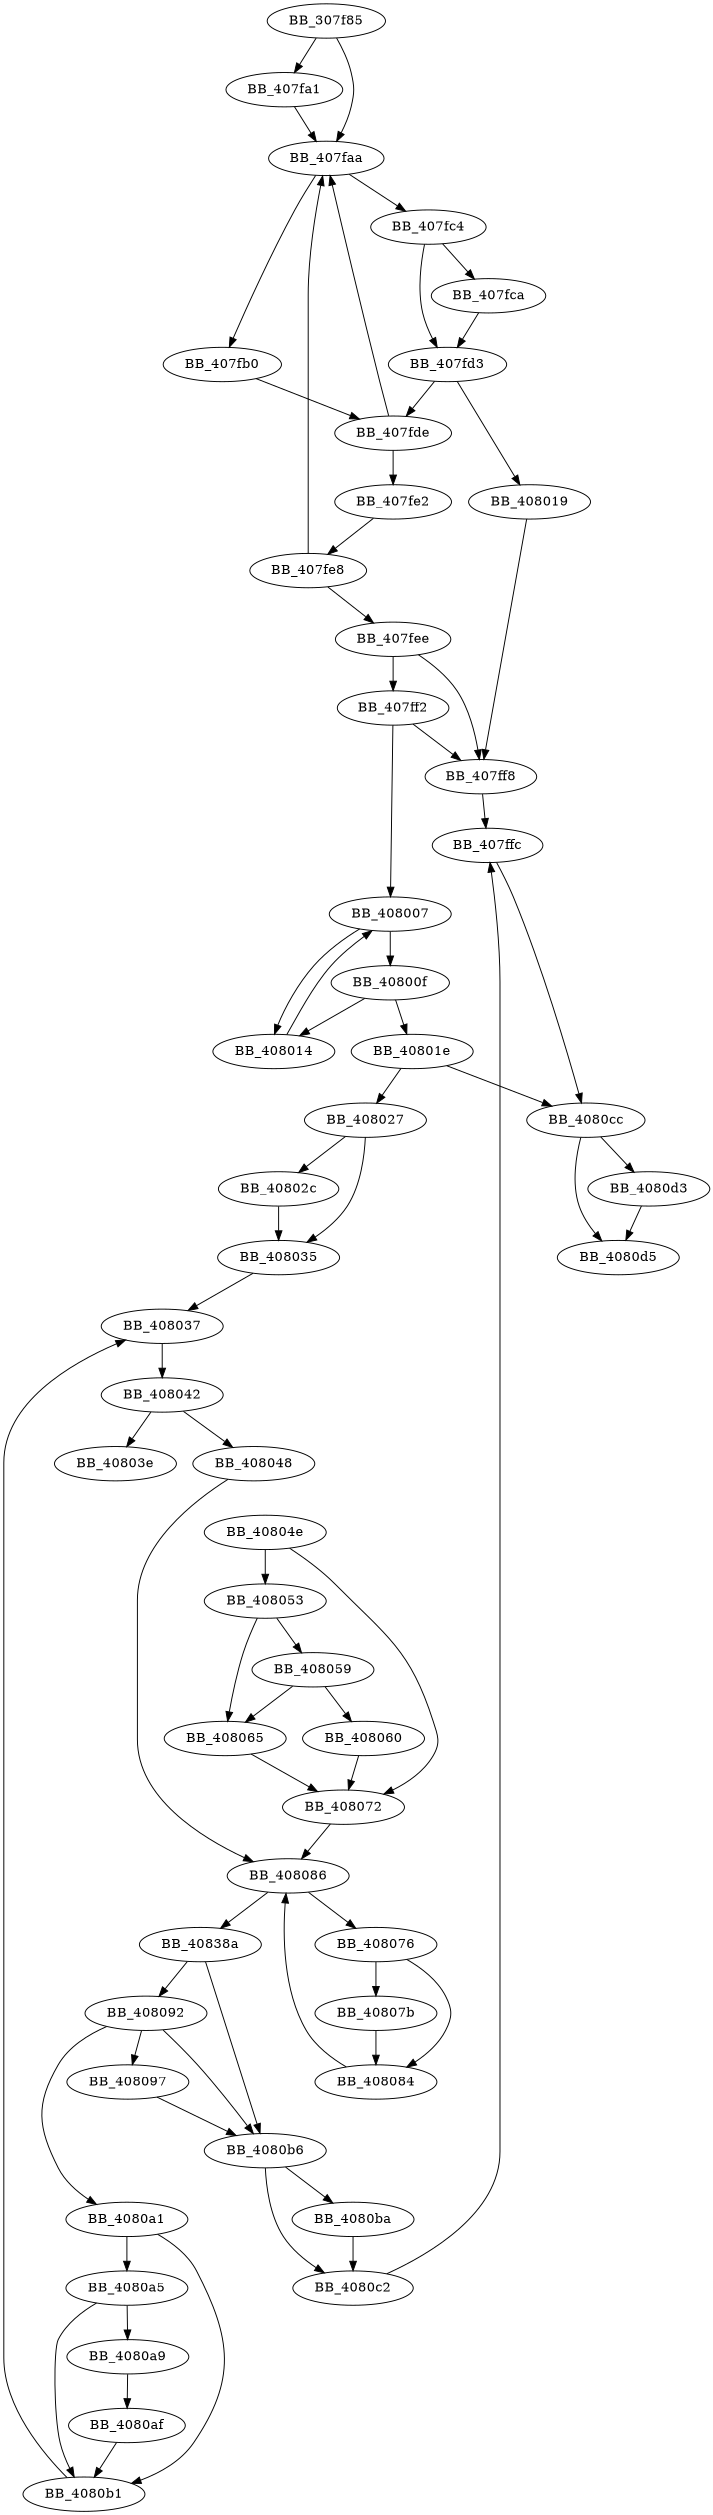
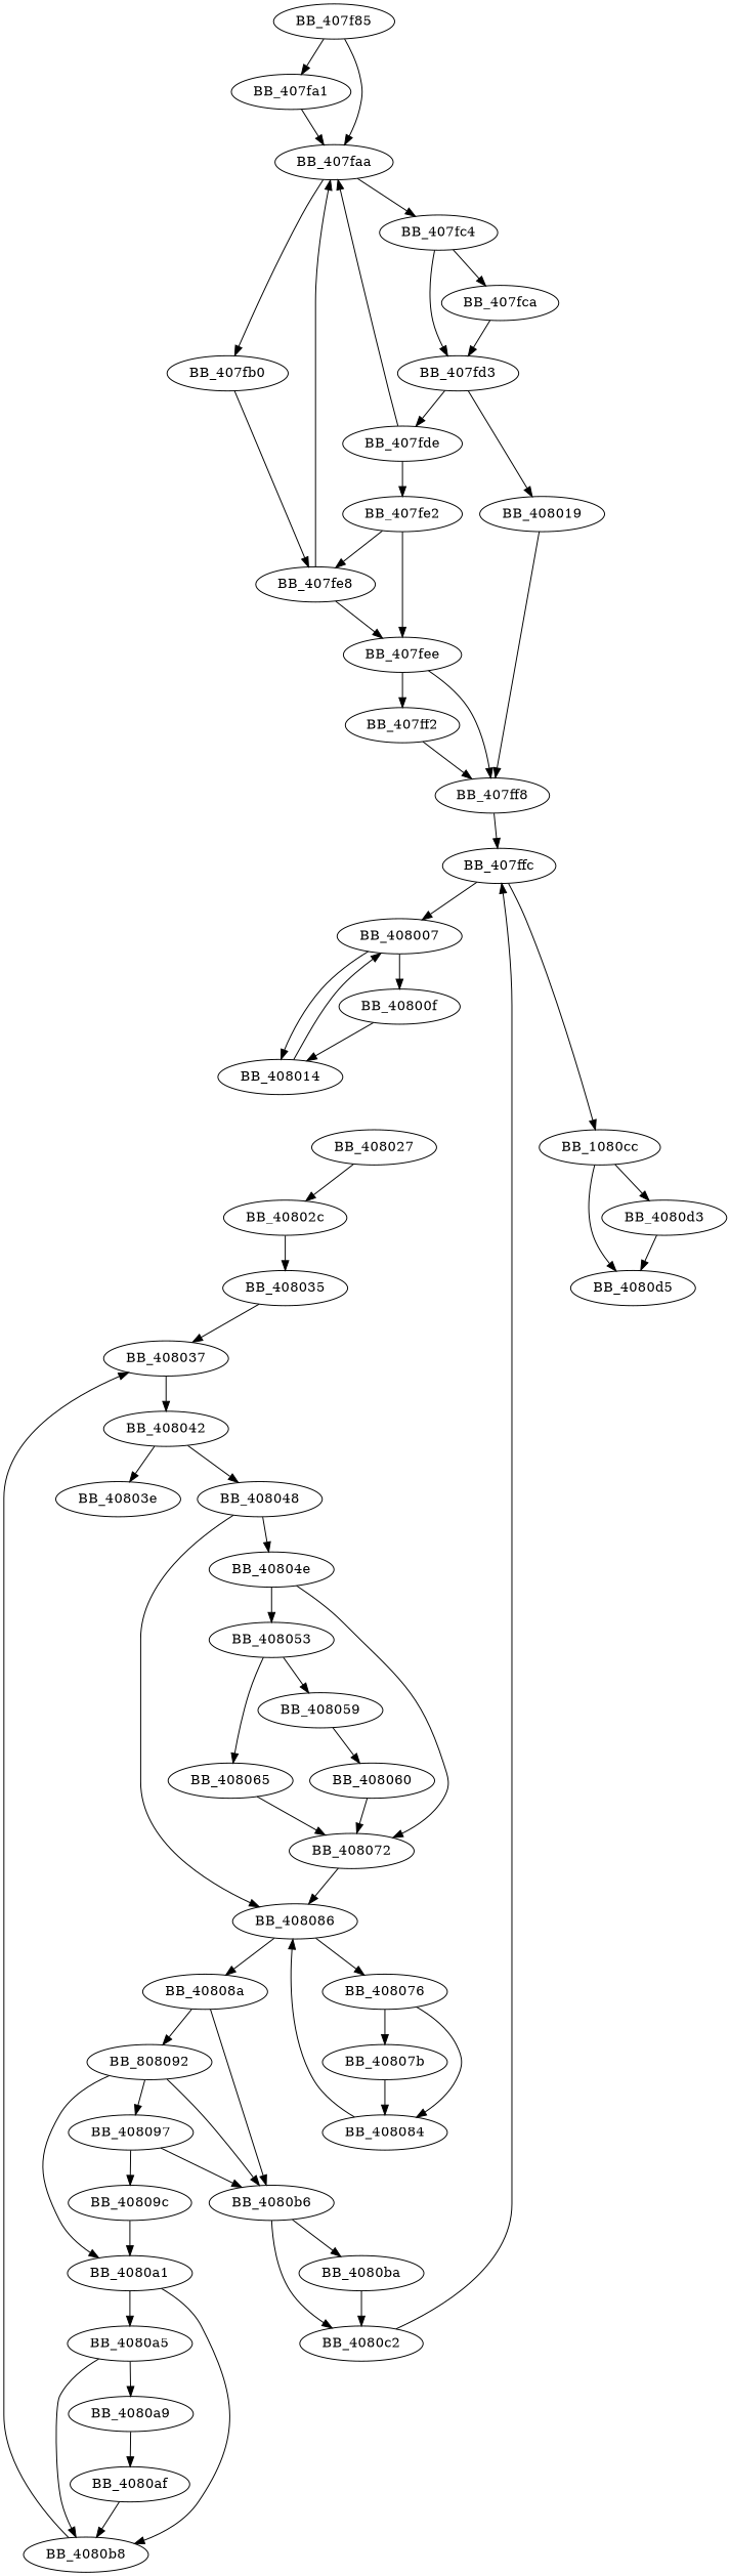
  digraph {
-   BB_407f85 [label=BB_307f85]
+   BB_407f85
    BB_407fa1
    BB_407faa
    BB_407fb0
    BB_407fc4
    BB_407fde
    BB_407fca
    BB_407fd3
    BB_407fe2
    BB_408019
    BB_407fe8
    BB_407fee
    BB_407ff8
    BB_407ffc
    BB_407ff2
    BB_408007
-   BB_4080cc
+   BB_4080cc [label=BB_1080cc]
    BB_40800f
    BB_408014
    BB_4080d3
    BB_4080d5
-   BB_40801e
    BB_408027
    BB_40802c
    BB_408035
    BB_408037
    BB_408042
    BB_40803e
    BB_408048
    BB_40804e
    BB_408086
    BB_408053
    BB_408072
    BB_408076
-   BB_40808a [label=BB_40838a]
+   BB_40808a
    BB_408059
    BB_408065
    BB_40807b
    BB_408084
-   BB_408092
+   BB_408092 [label=BB_808092]
    BB_4080b6
    BB_408060
    BB_408097
    BB_4080a1
    BB_4080ba
    BB_4080c2
+   BB_40809c
    BB_4080a5
-   BB_4080b1
+   BB_4080b1 [label=BB_4080b8]
    BB_4080a9
    BB_4080af
    BB_407f85 -> BB_407fa1
    BB_407f85 -> BB_407faa
    BB_407fa1 -> BB_407faa
    BB_407faa -> BB_407fb0
    BB_407faa -> BB_407fc4
-   BB_407fb0 -> BB_407fde
+   BB_407fb0 -> BB_407fe8
    BB_407fc4 -> BB_407fca
    BB_407fc4 -> BB_407fd3
    BB_407fde -> BB_407faa
    BB_407fde -> BB_407fe2
    BB_407fca -> BB_407fd3
    BB_407fd3 -> BB_407fde
    BB_407fd3 -> BB_408019
    BB_407fe2 -> BB_407fe8
+   BB_407fe2 -> BB_407fee
    BB_408019 -> BB_407ff8
    BB_407fe8 -> BB_407faa
    BB_407fe8 -> BB_407fee
    BB_407fee -> BB_407ff8
    BB_407fee -> BB_407ff2
    BB_407ff8 -> BB_407ffc
-   BB_407ff2 -> BB_408007
+   BB_407ffc -> BB_408007
    BB_407ffc -> BB_4080cc
    BB_407ff2 -> BB_407ff8
    BB_408007 -> BB_40800f
    BB_408007 -> BB_408014
    BB_4080cc -> BB_4080d3
    BB_4080cc -> BB_4080d5
    BB_40800f -> BB_408014
-   BB_40800f -> BB_40801e
    BB_408014 -> BB_408007
    BB_4080d3 -> BB_4080d5
-   BB_40801e -> BB_4080cc
-   BB_40801e -> BB_408027
    BB_408027 -> BB_40802c
-   BB_408027 -> BB_408035
    BB_40802c -> BB_408035
    BB_408035 -> BB_408037
    BB_408037 -> BB_408042
    BB_408042 -> BB_40803e
    BB_408042 -> BB_408048
+   BB_408048 -> BB_40804e
    BB_408048 -> BB_408086
    BB_40804e -> BB_408053
    BB_40804e -> BB_408072
    BB_408086 -> BB_408076
    BB_408086 -> BB_40808a
    BB_408053 -> BB_408059
    BB_408053 -> BB_408065
    BB_408072 -> BB_408086
    BB_408076 -> BB_40807b
    BB_408076 -> BB_408084
    BB_40808a -> BB_408092
    BB_40808a -> BB_4080b6
-   BB_408059 -> BB_408065
    BB_408059 -> BB_408060
    BB_408065 -> BB_408072
    BB_40807b -> BB_408084
    BB_408084 -> BB_408086
    BB_408092 -> BB_4080b6
    BB_408092 -> BB_408097
    BB_408092 -> BB_4080a1
    BB_4080b6 -> BB_4080ba
    BB_4080b6 -> BB_4080c2
    BB_408060 -> BB_408072
    BB_408097 -> BB_4080b6
+   BB_408097 -> BB_40809c
    BB_4080a1 -> BB_4080a5
    BB_4080a1 -> BB_4080b1
    BB_4080ba -> BB_4080c2
    BB_4080c2 -> BB_407ffc
+   BB_40809c -> BB_4080a1
    BB_4080a5 -> BB_4080b1
    BB_4080a5 -> BB_4080a9
    BB_4080b1 -> BB_408037
    BB_4080a9 -> BB_4080af
    BB_4080af -> BB_4080b1
  }
